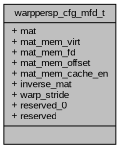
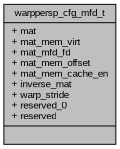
  digraph {
    fontname="Liberation Sans"
-   n1 [color=black fillcolor=grey75 fontcolor=black fontname="Liberation Sans" fontsize=10 height=0.2 label="{warppersp_cfg_mfd_t\n|+ mat\l+ mat_mem_virt\l+ mat_mem_fd\l+ mat_mem_offset\l+ mat_mem_cache_en\l+ inverse_mat\l+ warp_stride\l+ reserved_0\l+ reserved\l|}" shape=record style=filled width=0.4]
+   n1 [color=black fillcolor=grey75 fontcolor=black fontname="Liberation Sans" fontsize=10 height=0.2 label="{warppersp_cfg_mfd_t\n|+ mat\l+ mat_mem_virt\l+ mat_mfd_fd\l+ mat_mem_offset\l+ mat_mem_cache_en\l+ inverse_mat\l+ warp_stride\l+ reserved_0\l+ reserved\l|}" shape=record style=filled width=0.4]
  }
